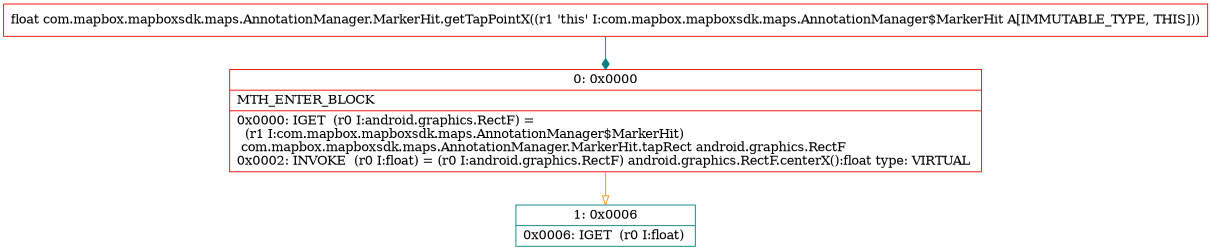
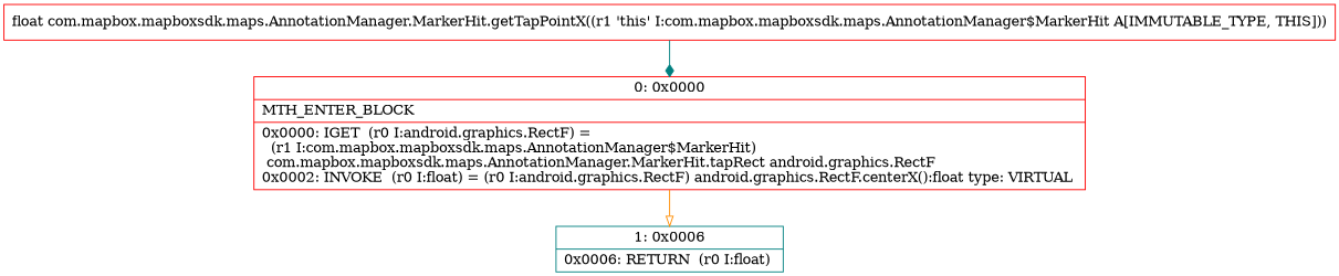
  digraph {
    node [shape=record color=red]
    n1 [label="{0\:\ 0x0000|MTH_ENTER_BLOCK\l|0x0000: IGET  (r0 I:android.graphics.RectF) = \l  (r1 I:com.mapbox.mapboxsdk.maps.AnnotationManager$MarkerHit)\l com.mapbox.mapboxsdk.maps.AnnotationManager.MarkerHit.tapRect android.graphics.RectF \l0x0002: INVOKE  (r0 I:float) = (r0 I:android.graphics.RectF) android.graphics.RectF.centerX():float type: VIRTUAL \l}"]
-   n2 [label="{1\:\ 0x0006|0x0006: IGET  (r0 I:float) \l}" color=teal]
+   n2 [label="{1\:\ 0x0006|0x0006: RETURN  (r0 I:float) \l}" color=teal]
    n3 [label="{float com.mapbox.mapboxsdk.maps.AnnotationManager.MarkerHit.getTapPointX((r1 'this' I:com.mapbox.mapboxsdk.maps.AnnotationManager$MarkerHit A[IMMUTABLE_TYPE, THIS])) }"]
    n1 -> n2 [color=darkorange arrowhead=onormal]
    n3 -> n1 [color=teal arrowhead=diamond]
  }
